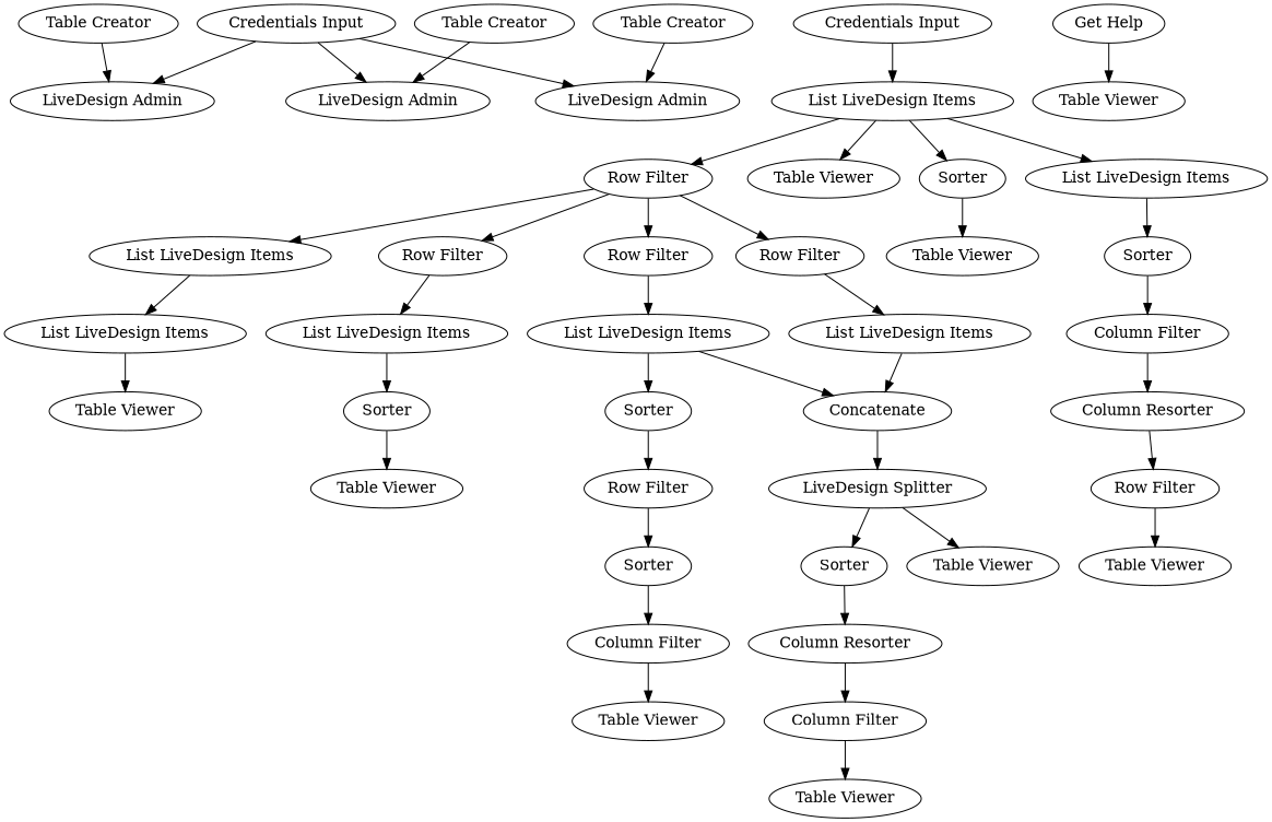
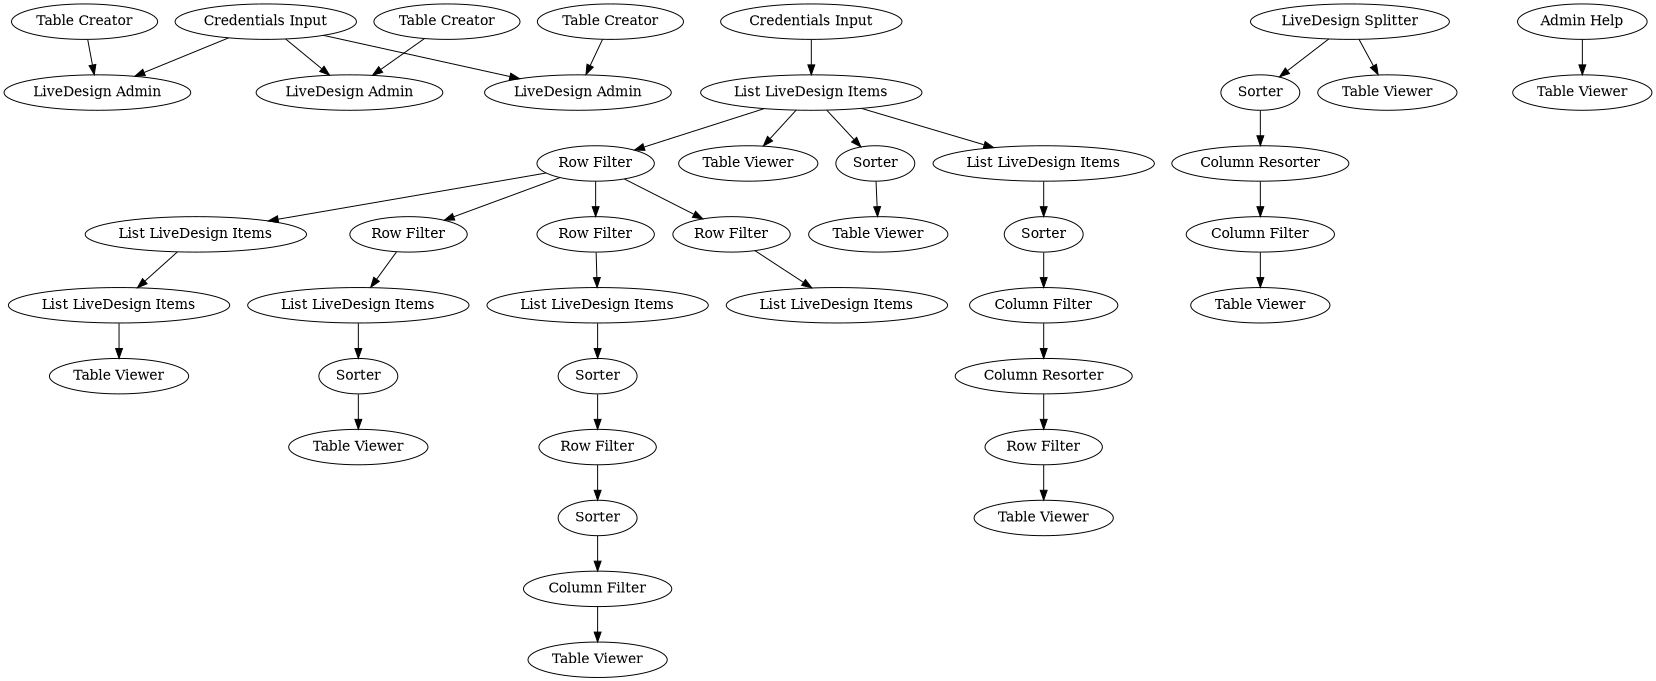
  digraph {
    rankdir=TB
    n1 [label="Table Creator"]
    n2 [label="LiveDesign Admin"]
    n3 [label="Row Filter"]
    n4 [label="List LiveDesign Items"]
    n5 [label="Row Filter"]
    n6 [label="Row Filter"]
    n7 [label="Row Filter"]
    n8 [label="List LiveDesign Items"]
    n9 [label="List LiveDesign Items"]
    n10 [label="List LiveDesign Items"]
    n11 [label="List LiveDesign Items"]
    n12 [label="Table Viewer"]
    n13 [label=Sorter]
    n14 [label="Table Viewer"]
    n15 [label="Table Viewer"]
    n16 [label=Sorter]
-   n17 [label=Concatenate]
    n18 [label="Row Filter"]
    n19 [label="LiveDesign Splitter"]
    n20 [label=Sorter]
    n21 [label=Sorter]
    n22 [label="Column Resorter"]
    n23 [label="Column Filter"]
    n24 [label="Column Filter"]
    n25 [label="Table Viewer"]
    n26 [label="Table Creator"]
    n27 [label="LiveDesign Admin"]
    n28 [label="List LiveDesign Items"]
    n29 [label=Sorter]
    n30 [label="List LiveDesign Items"]
    n31 [label="Table Viewer"]
    n32 [label=Sorter]
    n33 [label="Credentials Input"]
    n34 [label="Table Viewer"]
    n35 [label="Table Viewer"]
    n36 [label="Column Filter"]
    n37 [label="Column Resorter"]
    n38 [label="Table Viewer"]
    n39 [label="Row Filter"]
-   n40 [label="Get Help"]
+   n40 [label="Admin Help"]
    n41 [label="Table Viewer"]
    n42 [label="Credentials Input"]
    n43 [label="LiveDesign Admin"]
    n44 [label="Table Creator"]
    n1 -> n2
    n3 -> n4
    n3 -> n5
    n3 -> n6
    n3 -> n7
    n4 -> n8
    n5 -> n9
    n6 -> n10
    n7 -> n11
    n8 -> n12
    n9 -> n13
    n10 -> n16
-   n10 -> n17
-   n11 -> n17
    n13 -> n14
    n16 -> n18
-   n17 -> n19
    n18 -> n20
    n19 -> n21
    n19 -> n35
    n20 -> n24
    n21 -> n22
    n22 -> n23
    n23 -> n34
    n24 -> n25
    n26 -> n27
    n28 -> n3
    n28 -> n15
    n28 -> n29
    n28 -> n30
    n29 -> n31
    n30 -> n32
    n32 -> n36
    n33 -> n28
    n36 -> n37
    n37 -> n39
    n39 -> n38
    n40 -> n41
    n42 -> n2
    n42 -> n27
    n42 -> n43
    n44 -> n43
  }
